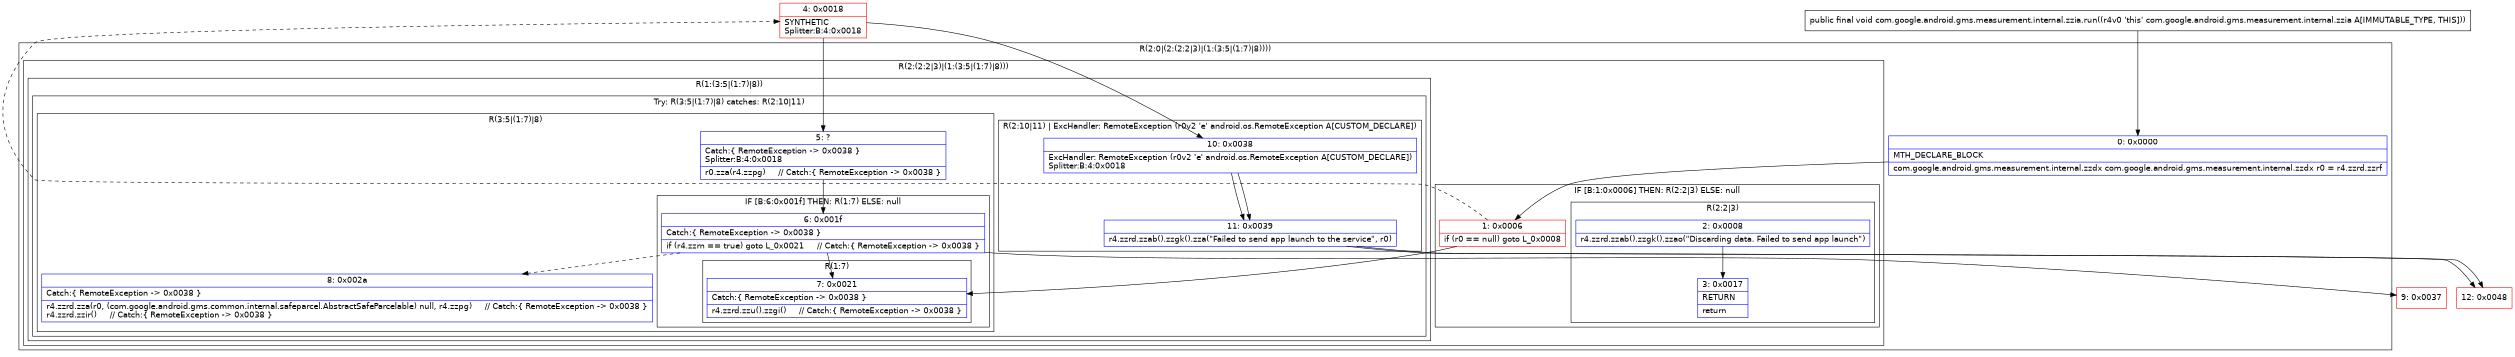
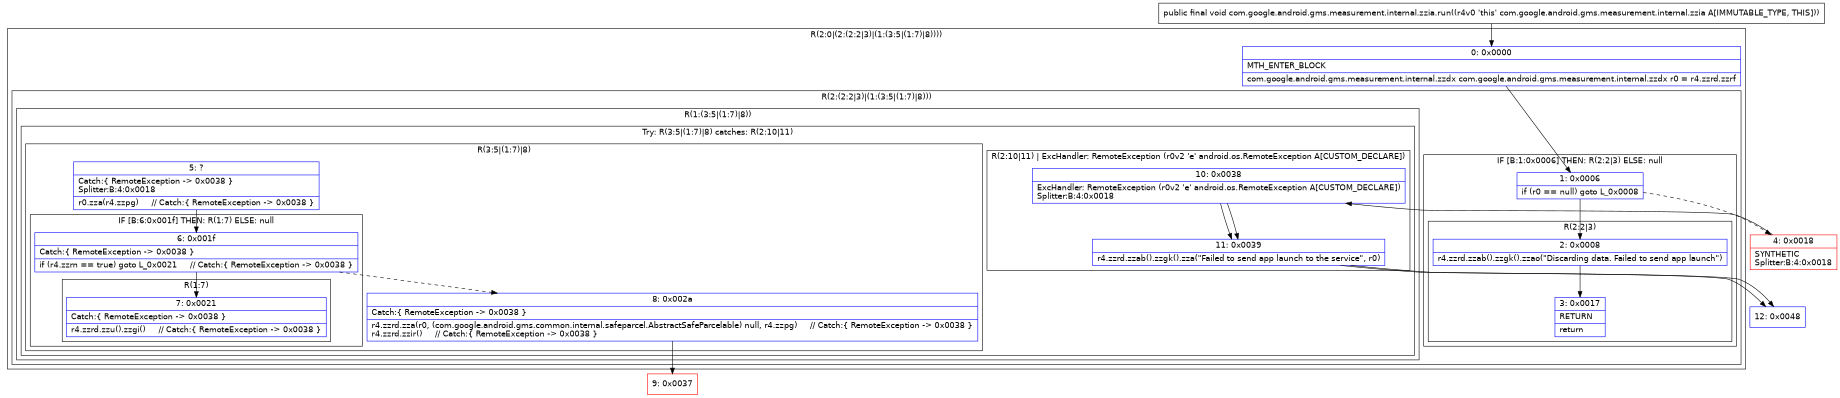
  digraph {
    fontname="DejaVu Sans"
    node [color=blue fontname="DejaVu Sans" shape=record]
    edge [fontname="DejaVu Sans"]
    n1 [label="{2\:\ 0x0008|r4.zzrd.zzab().zzgk().zzao(\"Discarding data. Failed to send app launch\")\l}"]
    n2 [label="{3\:\ 0x0017|RETURN\l|return\l}"]
-   n3 [color=red label="{1\:\ 0x0006|if (r0 == null) goto L_0x0008\l}"]
+   n3 [label="{1\:\ 0x0006|if (r0 == null) goto L_0x0008\l}"]
    n4 [label="{7\:\ 0x0021|Catch:\{ RemoteException \-\> 0x0038 \}\l|r4.zzrd.zzu().zzgi()     \/\/ Catch:\{ RemoteException \-\> 0x0038 \}\l}"]
    n5 [label="{6\:\ 0x001f|Catch:\{ RemoteException \-\> 0x0038 \}\l|if (r4.zzrn == true) goto L_0x0021     \/\/ Catch:\{ RemoteException \-\> 0x0038 \}\l}"]
    n6 [label="{5\:\ ?|Catch:\{ RemoteException \-\> 0x0038 \}\lSplitter:B:4:0x0018\l|r0.zza(r4.zzpg)     \/\/ Catch:\{ RemoteException \-\> 0x0038 \}\l}"]
    n7 [label="{8\:\ 0x002a|Catch:\{ RemoteException \-\> 0x0038 \}\l|r4.zzrd.zza(r0, (com.google.android.gms.common.internal.safeparcel.AbstractSafeParcelable) null, r4.zzpg)     \/\/ Catch:\{ RemoteException \-\> 0x0038 \}\lr4.zzrd.zzir()     \/\/ Catch:\{ RemoteException \-\> 0x0038 \}\l}"]
    n8 [label="{10\:\ 0x0038|ExcHandler: RemoteException (r0v2 'e' android.os.RemoteException A[CUSTOM_DECLARE])\lSplitter:B:4:0x0018\l}"]
    n9 [label="{11\:\ 0x0039|r4.zzrd.zzab().zzgk().zza(\"Failed to send app launch to the service\", r0)\l}"]
-   n10 [label="{0\:\ 0x0000|MTH_DECLARE_BLOCK\l|com.google.android.gms.measurement.internal.zzdx com.google.android.gms.measurement.internal.zzdx r0 = r4.zzrd.zzrf\l}"]
+   n10 [label="{0\:\ 0x0000|MTH_ENTER_BLOCK\l|com.google.android.gms.measurement.internal.zzdx com.google.android.gms.measurement.internal.zzdx r0 = r4.zzrd.zzrf\l}"]
    n11 [color=red label="{4\:\ 0x0018|SYNTHETIC\lSplitter:B:4:0x0018\l}"]
    n12 [color=red label="{9\:\ 0x0037}"]
-   n13 [color=red label="{12\:\ 0x0048}"]
+   n13 [label="{12\:\ 0x0048}"]
    n14 [label="{public final void com.google.android.gms.measurement.internal.zzia.run((r4v0 'this' com.google.android.gms.measurement.internal.zzia A[IMMUTABLE_TYPE, THIS])) }" color=""]
    subgraph cluster_1 {
      label="R(2:0|(2:(2:2|3)|(1:(3:5|(1:7)|8))))"
      n10
      subgraph cluster_2 {
        label="R(2:(2:2|3)|(1:(3:5|(1:7)|8)))"
        subgraph cluster_3 {
          label="IF [B:1:0x0006] THEN: R(2:2|3) ELSE: null"
          n3
          subgraph cluster_4 {
            label="R(2:2|3)"
            n1
            n2
          }
        }
        subgraph cluster_5 {
          label="R(1:(3:5|(1:7)|8))"
          subgraph cluster_6 {
            label="Try: R(3:5|(1:7)|8) catches: R(2:10|11)"
            subgraph cluster_7 {
              label="R(3:5|(1:7)|8)"
              n6
              n7
              subgraph cluster_8 {
                label="IF [B:6:0x001f] THEN: R(1:7) ELSE: null"
                n5
                subgraph cluster_9 {
                  label="R(1:7)"
                  n4
                }
              }
            }
            subgraph cluster_10 {
              label="R(2:10|11) | ExcHandler: RemoteException (r0v2 'e' android.os.RemoteException A[CUSTOM_DECLARE])\l"
              n8
              n9
            }
          }
        }
      }
    }
    subgraph cluster_11 {
      label="R(2:10|11) | ExcHandler: RemoteException (r0v2 'e' android.os.RemoteException A[CUSTOM_DECLARE])\l"
    }
    n1 -> n2
-   n3 -> n4
+   n3 -> n1
    n3 -> n11 [style=dashed]
    n5 -> n4
    n5 -> n7 [style=dashed]
    n6 -> n5
-   n5 -> n12
+   n7 -> n12
    n8 -> n9
    n8 -> n9
    n9 -> n13
    n9 -> n13
    n10 -> n3
-   n11 -> n6
    n11 -> n8
    n14 -> n10
  }
